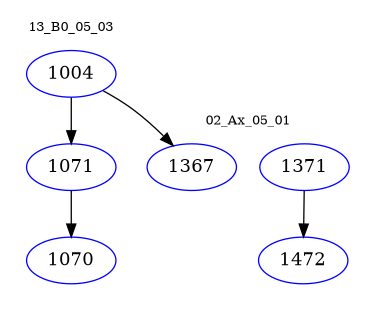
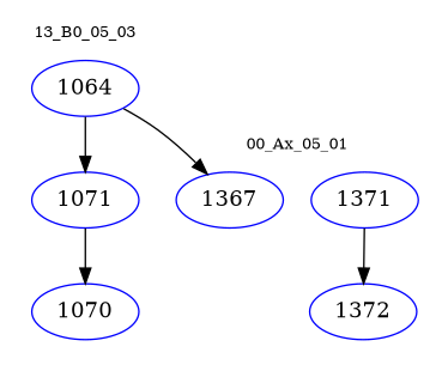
  digraph {
    node [color=blue]
    edge [color=black]
    n1 [label=1371]
-   n2 [label=1472]
+   n2 [label=1372]
    n3 [label=1367]
-   n4 [label=1004]
+   n4 [label=1064]
    n5 [label=1071]
    n6 [label=1070]
    subgraph cluster_1 {
      color=white
      fontsize=10
-     label="02_Ax_05_01"
+     label="00_Ax_05_01"
      n1
      n2
      n3
    }
    subgraph cluster_2 {
      color=white
      fontsize=10
      label="13_B0_05_03"
      n4
      n5
      n6
    }
    n1 -> n2
    n4 -> n3
    n4 -> n5
    n5 -> n6
  }
